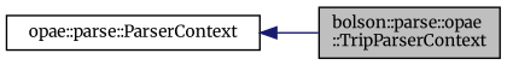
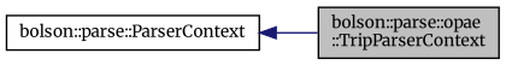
  digraph {
    rankdir=LR
    fontname=Merriweather
    node [color=black fontname=Merriweather fontsize=10 shape=record style=filled]
    n1 [fillcolor=grey75 fontcolor=black height=0.2 label="bolson::parse::opae\l::TripParserContext" width=0.4]
-   n2 [fillcolor=white height=0.2 label="opae::parse::ParserContext" width=0.4]
+   n2 [fillcolor=white height=0.2 label="bolson::parse::ParserContext" width=0.4]
    n2 -> n1 [color=midnightblue dir=back fontname=Merriweather fontsize=10 labelfontname=Helvetica labelfontsize=10 style=solid]
  }
